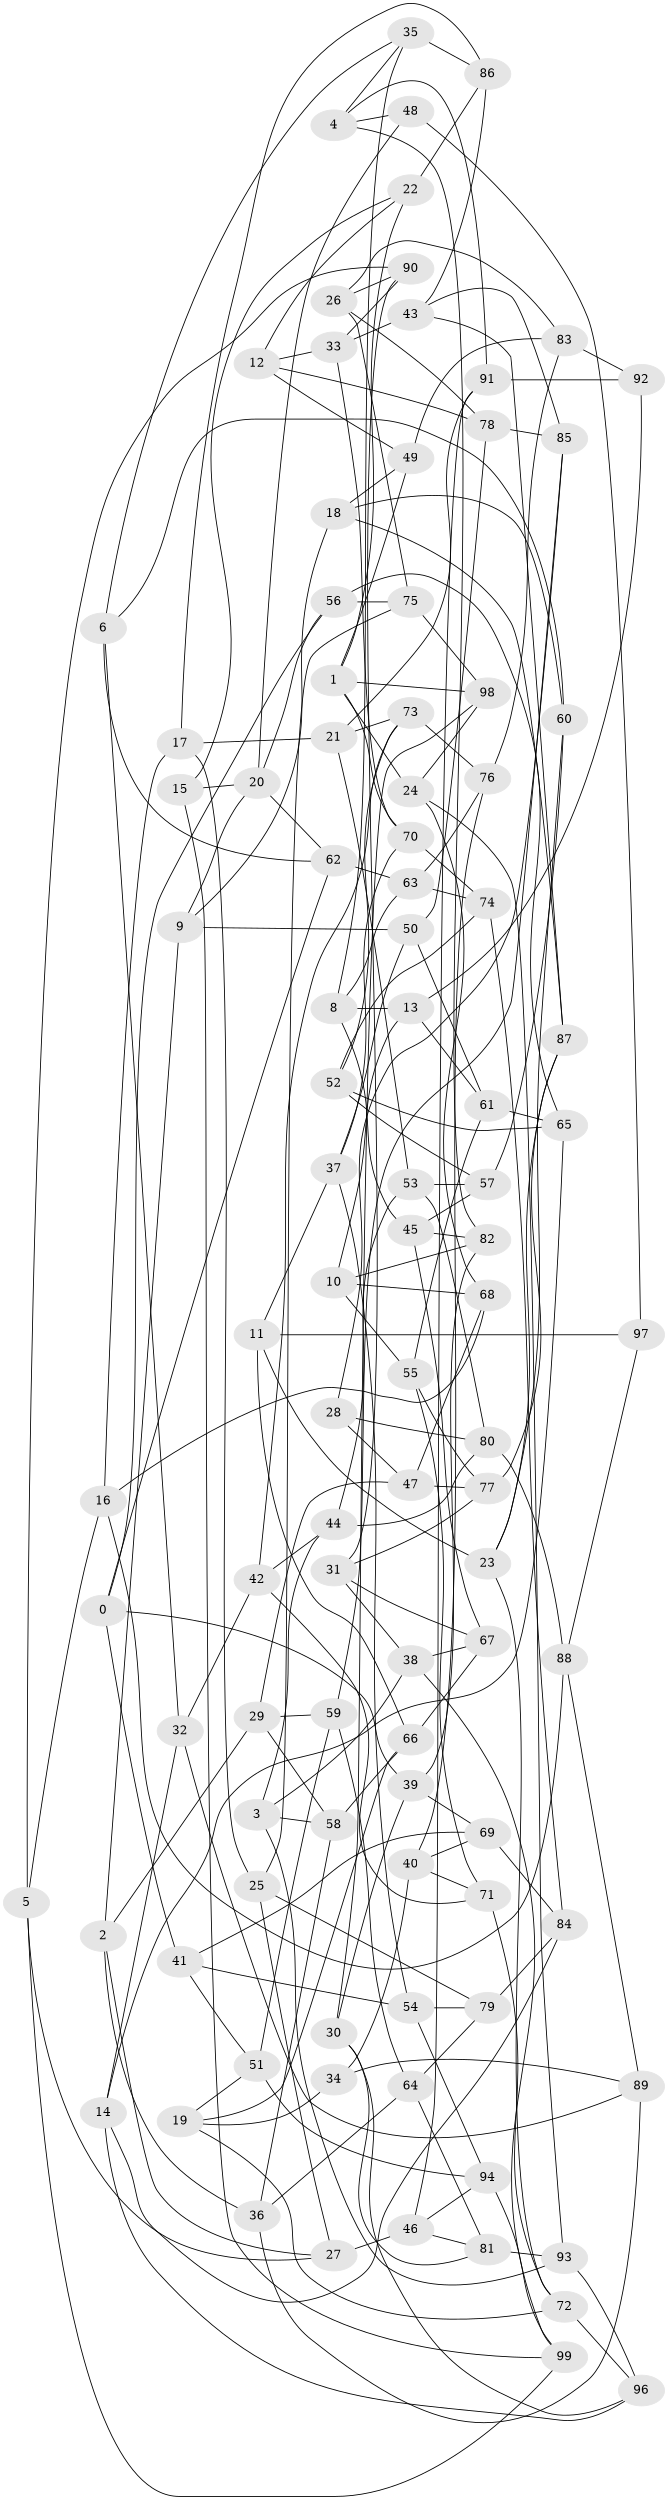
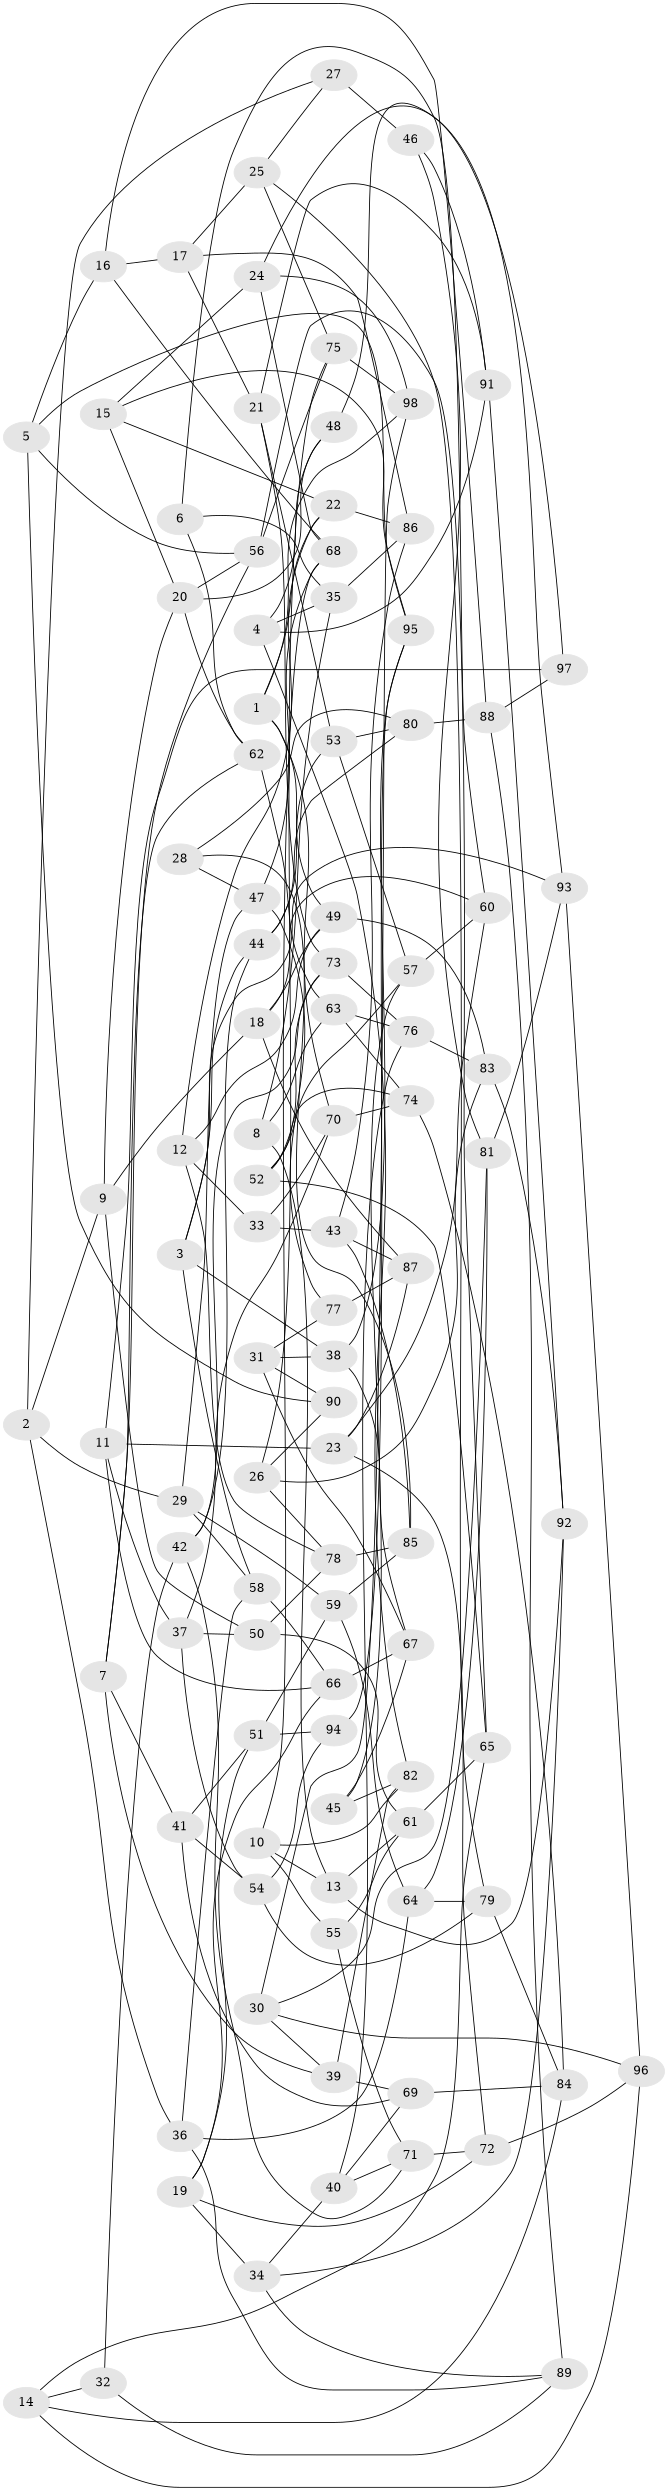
  graph {
    rankdir=LR
    node [color=gray90 style=filled]
    1
    22
    49
    70
    98
    86
    83
    74
    2
    9
    27
    29
    36
    18
    20
    50
    46
    58
    47
    59
    89
    64
    3
    38
    44
    93
-   95 [label=99]
+   95
    67
    53
    80
    66
    96
    4
    35
    48
    82
    91
    97
    92
    5
    16
    90
    68
    17
    88
    6
    32
    60
    62
    42
    63
-   7 [label=0]
+   7
    39
    41
    56
    69
    51
    54
    65
    75
    8
    13
    45
    61
    57
    76
    87
    78
    10
    55
    77
    71
    11
    23
    37
    72
    12
    33
    43
    85
    14
    84
    15
    24
    21
    25
    73
    79
    19
    34
    40
    94
    26
    81
    28
    30
    31
    52
    1 -- 22
    1 -- 49
    1 -- 70
    1 -- 98
    22 -- 86
    49 -- 83
    70 -- 74
    83 -- 92
    74 -- 84
    2 -- 9
    2 -- 27
    2 -- 29
    2 -- 36
    9 -- 18
    9 -- 20
    9 -- 50
    27 -- 46
    29 -- 58
    29 -- 47
    29 -- 59
    36 -- 58
    36 -- 89
    36 -- 64
    18 -- 49
    18 -- 60
    18 -- 87
    20 -- 48
    20 -- 62
    20 -- 56
    50 -- 61
    50 -- 78
    46 -- 91
-   46 -- 94
    46 -- 81
    58 -- 66
    47 -- 68
    47 -- 77
    59 -- 64
    59 -- 85
    64 -- 79
    64 -- 81
    3 -- 58
    3 -- 38
    3 -- 44
    3 -- 93
    38 -- 95
    38 -- 67
    44 -- 53
    44 -- 80
    93 -- 96
    53 -- 80
    53 -- 57
    80 -- 88
    66 -- 67
    4 -- 35
    4 -- 48
    4 -- 82
    4 -- 91
    35 -- 86
    48 -- 97
    91 -- 92
-   5 -- 27
+   5 -- 56
    5 -- 95
    5 -- 16
    5 -- 90
    16 -- 68
    16 -- 17
    16 -- 88
    17 -- 86
    17 -- 21
    17 -- 25
    88 -- 89
    88 -- 97
    6 -- 35
-   6 -- 32
    6 -- 60
    6 -- 62
    32 -- 89
    32 -- 42
    62 -- 63
    42 -- 44
    42 -- 71
    42 -- 73
    63 -- 74
    63 -- 76
    7 -- 62
    7 -- 39
    7 -- 41
    7 -- 56
    39 -- 82
    39 -- 69
    41 -- 69
    41 -- 51
    41 -- 54
    56 -- 65
    56 -- 75
    69 -- 84
    51 -- 59
    51 -- 94
    54 -- 79
    54 -- 94
    75 -- 98
    8 -- 35
    8 -- 63
    8 -- 13
-   8 -- 45
    13 -- 92
    13 -- 61
    45 -- 67
    45 -- 82
    45 -- 57
    61 -- 65
    57 -- 60
    76 -- 83
    78 -- 85
    10 -- 82
    10 -- 68
    10 -- 13
    10 -- 55
    55 -- 61
-   55 -- 77
    55 -- 71
    77 -- 87
    71 -- 72
    11 -- 66
    11 -- 97
    11 -- 23
    11 -- 37
    23 -- 60
    23 -- 87
    23 -- 72
    37 -- 70
    37 -- 50
    37 -- 54
    72 -- 96
    12 -- 22
    12 -- 49
    12 -- 78
    12 -- 33
    33 -- 70
-   33 -- 90
    33 -- 43
    43 -- 86
    43 -- 87
    43 -- 85
    14 -- 96
    14 -- 32
    14 -- 65
    14 -- 84
    15 -- 22
    15 -- 20
    15 -- 95
-   1 -- 24
+   15 -- 24
    24 -- 98
    24 -- 93
    24 -- 68
    21 -- 53
    21 -- 91
    21 -- 73
    25 -- 27
    25 -- 75
    25 -- 79
    73 -- 76
    79 -- 84
    19 -- 66
    19 -- 51
    19 -- 72
    19 -- 34
    34 -- 89
+   34 -- 92
    34 -- 40
    40 -- 69
    40 -- 76
    40 -- 71
    94 -- 95
    26 -- 83
    26 -- 90
    26 -- 75
    26 -- 78
    81 -- 93
    28 -- 47
    28 -- 80
    28 -- 85
    30 -- 98
    30 -- 96
    30 -- 39
    30 -- 81
    31 -- 38
    31 -- 67
    31 -- 90
    31 -- 77
    52 -- 74
    52 -- 65
    52 -- 57
    52 -- 73
  }
